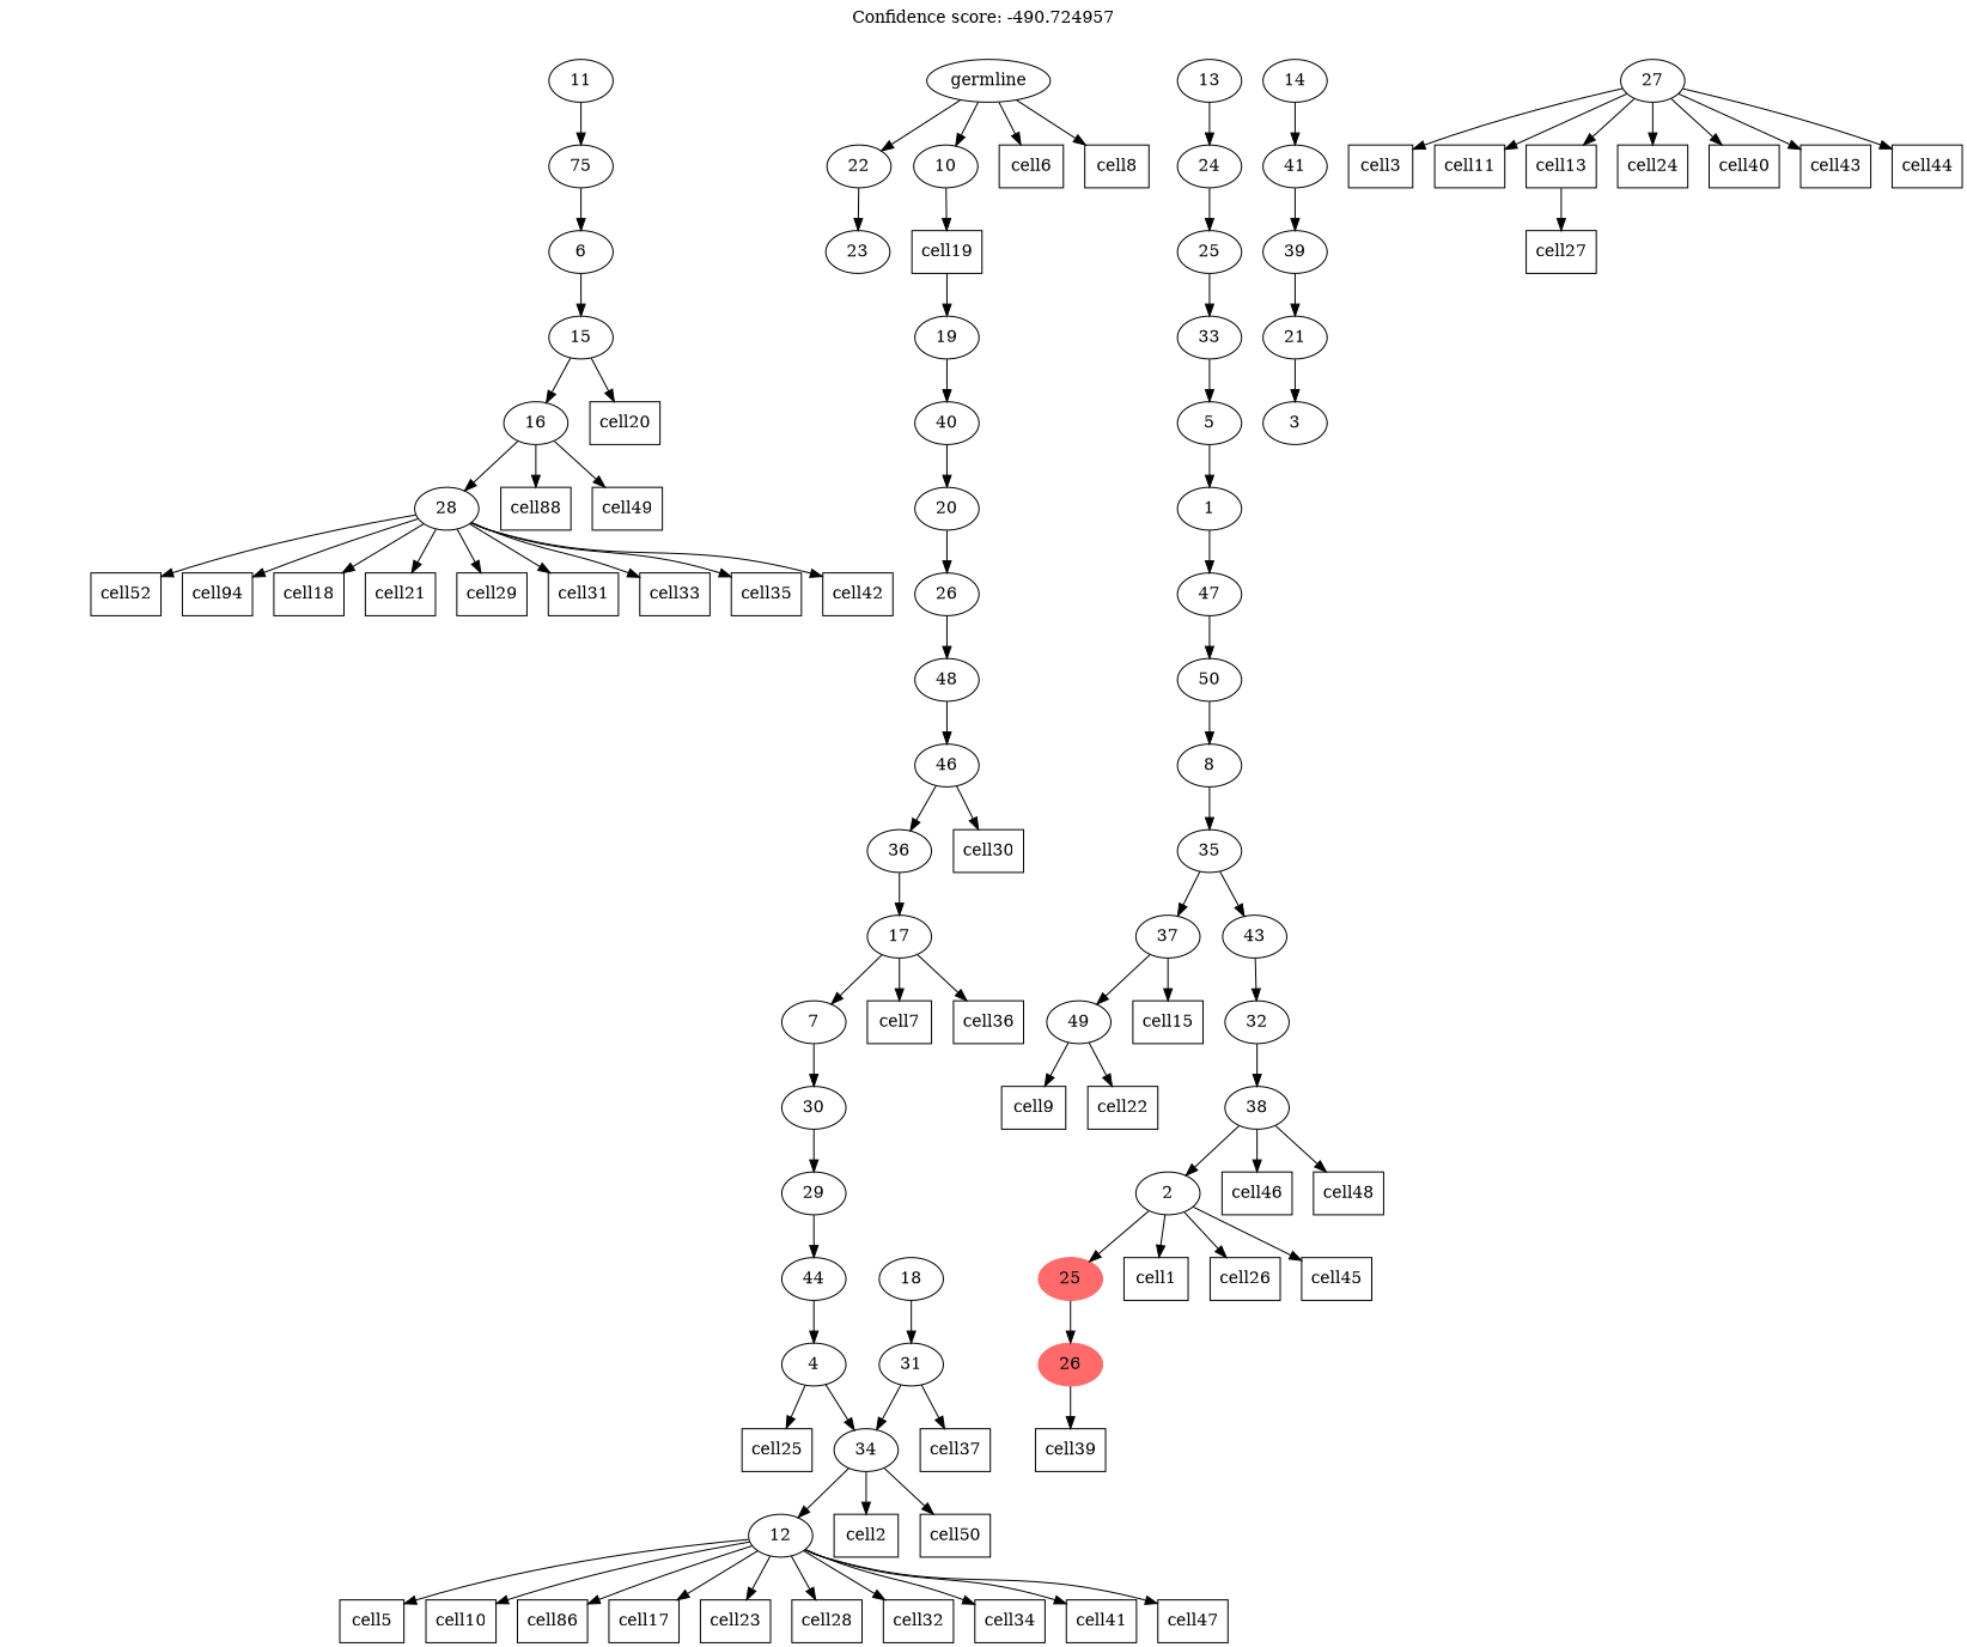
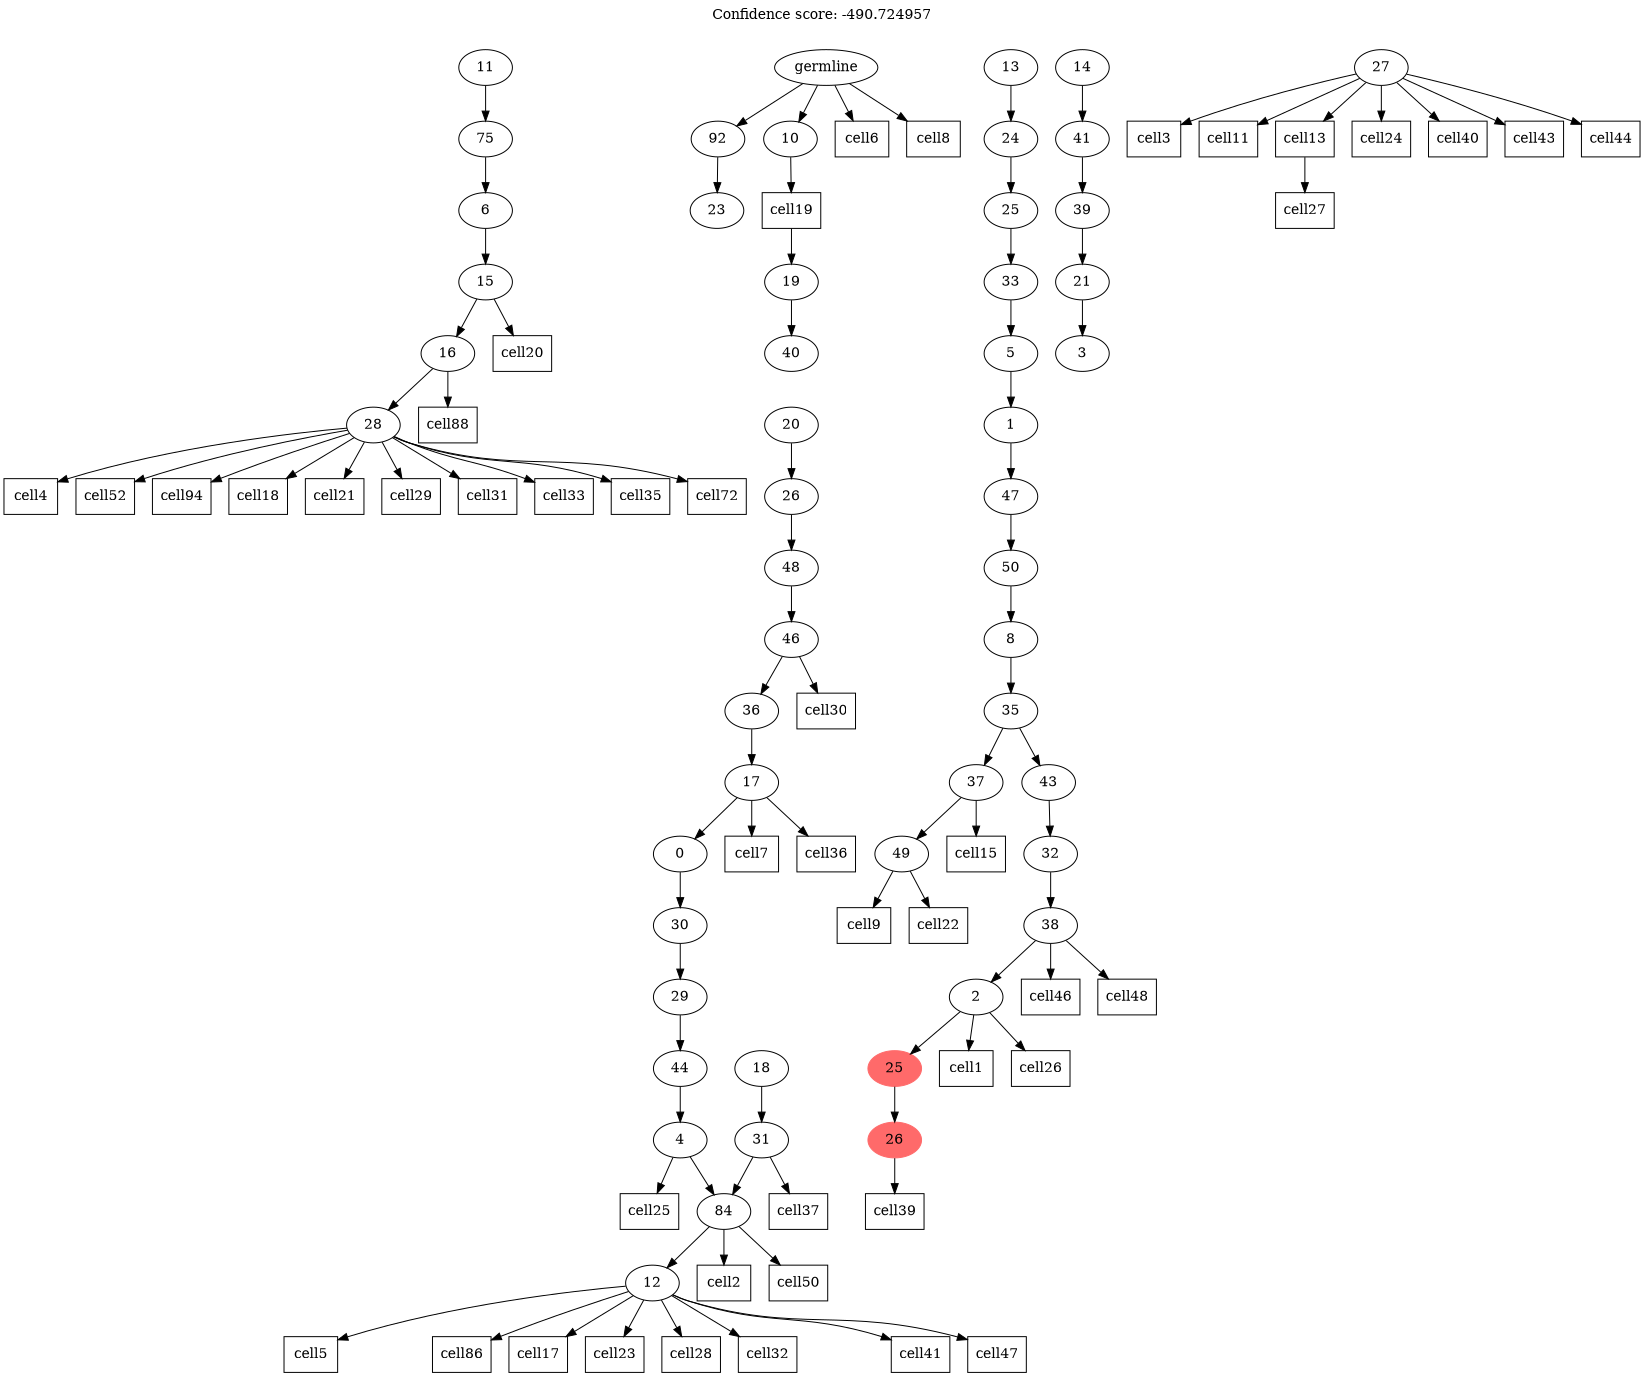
  digraph {
    label="Confidence score: -490.724957"
    labelloc=t
    n1 [label=16]
    n2 [label=28]
    n3 [label=cell88 shape=box]
-   cell49 [shape=box]
+   cell4 [shape=box]
    n6 [label=cell52 shape=box]
    n7 [label=cell94 shape=box]
    cell18 [shape=box]
    cell21 [shape=box]
    cell29 [shape=box]
    cell31 [shape=box]
    cell33 [shape=box]
    cell35 [shape=box]
-   cell42 [shape=box]
+   cell42 [shape=box label=cell72]
    n15 [label=15]
    cell20 [shape=box]
    n17 [label=6]
    n18 [label=75]
    n19 [label=11]
    n20 [label=23]
-   n21 [label=22]
+   n21 [label=92]
    n22 [label=37]
    n23 [label=49]
    cell15 [shape=box]
    cell9 [shape=box]
    cell22 [shape=box]
    n27 [color=indianred1 label=25 style=filled]
    n28 [color=indianred1 label=26 style=filled]
    cell39 [shape=box]
    n30 [label=2]
    cell1 [shape=box]
    cell26 [shape=box]
-   cell45 [shape=box]
    n34 [label=38]
    cell46 [shape=box]
    cell48 [shape=box]
    n37 [label=32]
    n38 [label=43]
    n39 [label=35]
    n40 [label=8]
    n41 [label=50]
    n42 [label=47]
    n43 [label=1]
    n44 [label=5]
    n45 [label=33]
    n46 [label=25]
    n47 [label=24]
    n48 [label=13]
    n49 [label=3]
    n50 [label=21]
    n51 [label=39]
    n52 [label=41]
    n53 [label=14]
    n54 [label=12]
    cell5 [shape=box]
-   cell10 [shape=box]
    n57 [label=cell86 shape=box]
    cell17 [shape=box]
    cell23 [shape=box]
    cell28 [shape=box]
    cell32 [shape=box]
-   cell34 [shape=box]
    cell41 [shape=box]
    cell47 [shape=box]
-   n65 [label=34]
+   n65 [label=84]
    cell2 [shape=box]
    cell50 [shape=box]
    n68 [label=31]
    cell37 [shape=box]
    n70 [label=18]
    n71 [label=4]
    cell25 [shape=box]
    n73 [label=44]
    n74 [label=29]
    n75 [label=30]
-   n76 [label=7]
+   n76 [label=0]
    n77 [label=17]
    cell7 [shape=box]
    cell36 [shape=box]
    n80 [label=36]
    n81 [label=46]
    cell30 [shape=box]
    n83 [label=48]
    n84 [label=26]
    n85 [label=20]
    n86 [label=40]
    n87 [label=19]
    n88 [label=10]
    cell19 [shape=box]
    n90 [label=germline]
    cell6 [shape=box]
    cell8 [shape=box]
    n93 [label=27]
    cell3 [shape=box]
    cell11 [shape=box]
    cell13 [shape=box]
    cell24 [shape=box]
    cell40 [shape=box]
    cell43 [shape=box]
    cell44 [shape=box]
    cell27 [shape=box]
    n1 -> n2
    n1 -> n3
-   n1 -> cell49
+   n2 -> cell4
    n2 -> n6
    n2 -> n7
    n2 -> cell18
    n2 -> cell21
    n2 -> cell29
    n2 -> cell31
    n2 -> cell33
    n2 -> cell35
    n2 -> cell42
    n15 -> n1
    n15 -> cell20
    n17 -> n15
    n18 -> n17
    n19 -> n18
    n21 -> n20
    n22 -> n23
    n22 -> cell15
    n23 -> cell9
    n23 -> cell22
    n27 -> n28
    n28 -> cell39
    n30 -> n27
    n30 -> cell1
    n30 -> cell26
-   n30 -> cell45
    n34 -> n30
    n34 -> cell46
    n34 -> cell48
    n37 -> n34
    n38 -> n37
    n39 -> n22
    n39 -> n38
    n40 -> n39
    n41 -> n40
    n42 -> n41
    n43 -> n42
    n44 -> n43
    n45 -> n44
    n46 -> n45
    n47 -> n46
    n48 -> n47
    n50 -> n49
    n51 -> n50
    n52 -> n51
    n53 -> n52
    n54 -> cell5
-   n54 -> cell10
    n54 -> n57
    n54 -> cell17
    n54 -> cell23
    n54 -> cell28
    n54 -> cell32
-   n54 -> cell34
    n54 -> cell41
    n54 -> cell47
    n65 -> n54
    n65 -> cell2
    n65 -> cell50
    n68 -> n65
    n68 -> cell37
    n70 -> n68
    n71 -> n65
    n71 -> cell25
    n73 -> n71
    n74 -> n73
    n75 -> n74
    n76 -> n75
    n77 -> n76
    n77 -> cell7
    n77 -> cell36
    n80 -> n77
    n81 -> n80
    n81 -> cell30
    n83 -> n81
    n84 -> n83
    n85 -> n84
-   n86 -> n85
    n87 -> n86
    n88 -> cell19
    cell19 -> n87
    n90 -> n21
    n90 -> n88
    n90 -> cell6
    n90 -> cell8
    n93 -> cell3
    n93 -> cell11
    n93 -> cell13
    n93 -> cell24
    n93 -> cell40
    n93 -> cell43
    n93 -> cell44
    cell13 -> cell27
  }
